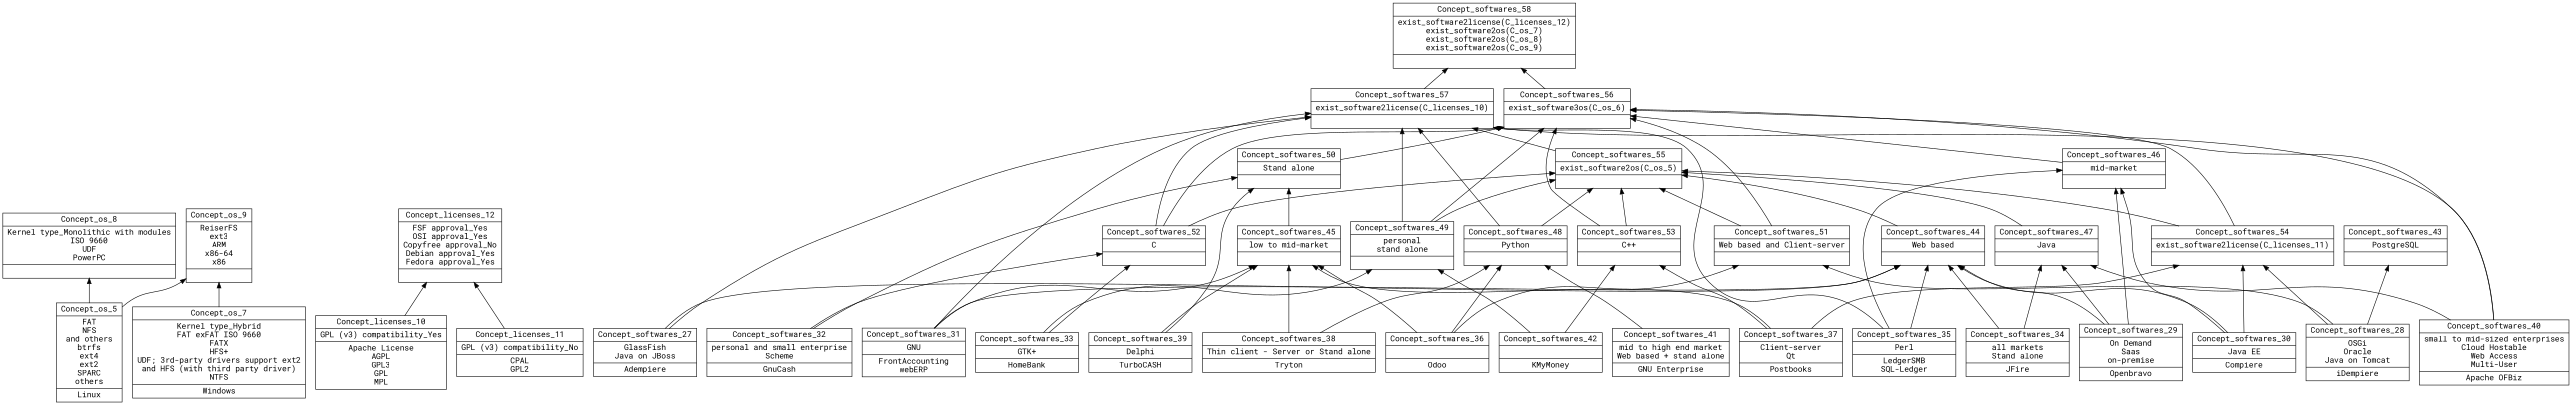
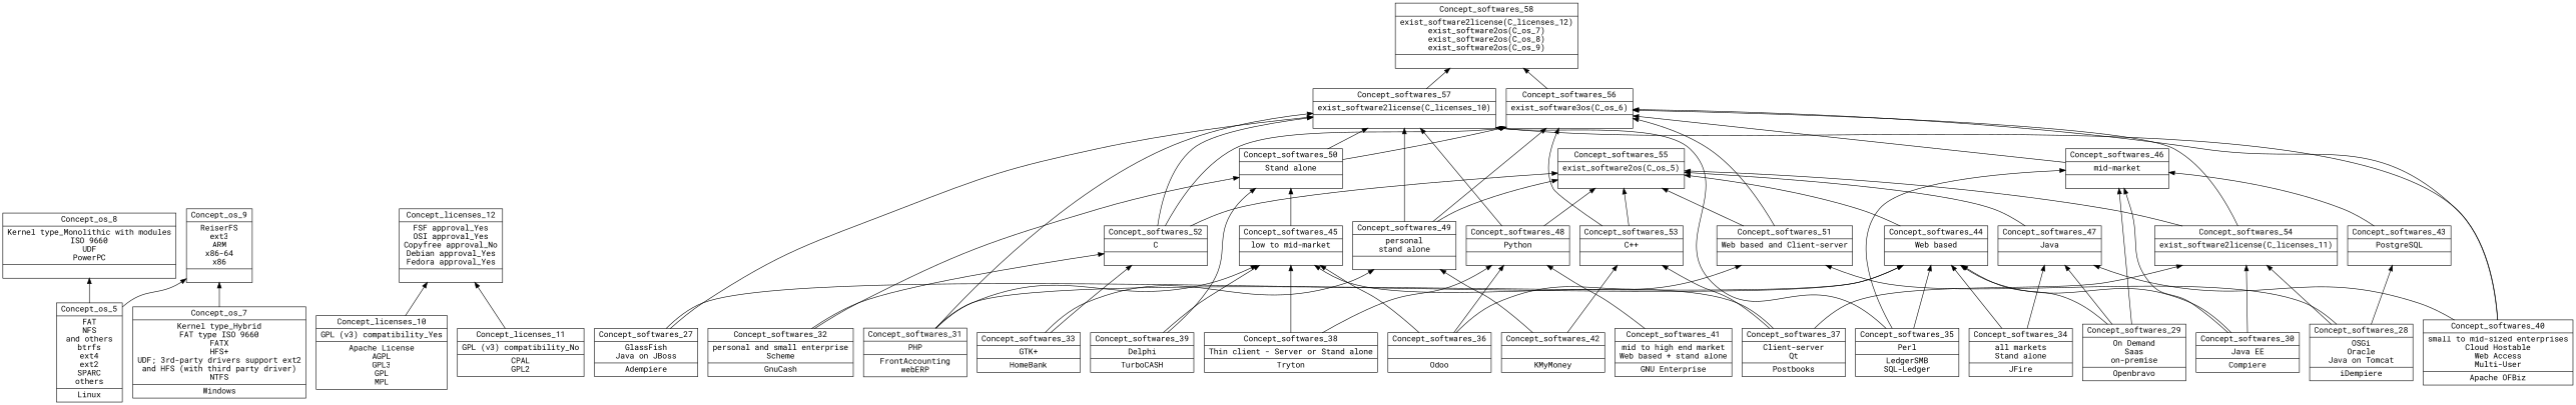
  digraph {
    fontname="Roboto Mono"
    rankdir=BT
    node [fontname="Roboto Mono" shape=record]
    edge [fontname="Roboto Mono"]
    n1 [label="{Concept_os_5|FAT\nNFS\nand others\nbtrfs\next4\next2\nSPARC\nothers\n|Linux\n}"]
    n2 [label="{Concept_os_8|Kernel type_Monolithic with modules\nISO 9660\nUDF\nPowerPC\n|}"]
    n3 [label="{Concept_os_9|ReiserFS\next3\nARM\nx86-64\nx86\n|}"]
-   n4 [label="{Concept_os_7|Kernel type_Hybrid\nFAT exFAT ISO 9660\nFATX\nHFS+\nUDF; 3rd-party drivers support ext2\nand HFS (with third party driver)\nNTFS\n|Windows\n}"]
+   n4 [label="{Concept_os_7|Kernel type_Hybrid\nFAT type ISO 9660\nFATX\nHFS+\nUDF; 3rd-party drivers support ext2\nand HFS (with third party driver)\nNTFS\n|Windows\n}"]
    n5 [label="{Concept_licenses_10|GPL (v3) compatibility_Yes\n|Apache License\nAGPL\nGPL3\nGPL\nMPL\n}"]
    n6 [label="{Concept_licenses_12|FSF approval_Yes\nOSI approval_Yes\nCopyfree approval_No\nDebian approval_Yes\nFedora approval_Yes\n|}"]
    n7 [label="{Concept_licenses_11|GPL (v3) compatibility_No\n|CPAL\nGPL2\n}"]
    n8 [label="{Concept_softwares_27|GlassFish\nJava on JBoss\n|Adempiere\n}"]
    n9 [label="{Concept_softwares_43|PostgreSQL\n|}"]
    n10 [label="{Concept_softwares_44|Web based\n|}"]
    n11 [label="{Concept_softwares_57|exist_software2license(C_licenses_10)\n|}"]
    n12 [label="{Concept_softwares_28|OSGi\nOracle\nJava on Tomcat\n|iDempiere\n}"]
    n13 [label="{Concept_softwares_54|exist_software2license(C_licenses_11)\n|}"]
    n14 [label="{Concept_softwares_51|Web based and Client-server\n|}"]
    n15 [label="{Concept_softwares_29|On Demand\nSaas\non-premise\n|Openbravo\n}"]
    n16 [label="{Concept_softwares_46|mid-market\n|}"]
    n17 [label="{Concept_softwares_47|Java\n|}"]
    n18 [label="{Concept_softwares_30|Java EE\n|Compiere\n}"]
-   n19 [label="{Concept_softwares_31|GNU\n|FrontAccounting\nwebERP\n}"]
+   n19 [label="{Concept_softwares_31|PHP\n|FrontAccounting\nwebERP\n}"]
    n20 [label="{Concept_softwares_45|low to mid-market\n|}"]
    n21 [label="{Concept_softwares_32|personal and small enterprise\nScheme\n|GnuCash\n}"]
    n22 [label="{Concept_softwares_52|C\n|}"]
    n23 [label="{Concept_softwares_50|Stand alone\n|}"]
    n24 [label="{Concept_softwares_33|GTK+\n|HomeBank\n}"]
    n25 [label="{Concept_softwares_49|personal\nstand alone\n|}"]
    n26 [label="{Concept_softwares_35|Perl\n|LedgerSMB\nSQL-Ledger\n}"]
    n27 [label="{Concept_softwares_36||Odoo\n}"]
    n28 [label="{Concept_softwares_48|Python\n|}"]
    n29 [label="{Concept_softwares_37|Client-server\nQt\n|Postbooks\n}"]
    n30 [label="{Concept_softwares_53|C++\n|}"]
    n31 [label="{Concept_softwares_38|Thin client - Server or Stand alone\n|Tryton\n}"]
    n32 [label="{Concept_softwares_40|small to mid-sized enterprises\nCloud Hostable\nWeb Access\nMulti-User\n|Apache OFBiz\n}"]
    n33 [label="{Concept_softwares_56|exist_software3os(C_os_6)\n|}"]
    n34 [label="{Concept_softwares_41|mid to high end market\nWeb based + stand alone\n|GNU Enterprise\n}"]
    n35 [label="{Concept_softwares_34|all markets\nStand alone\n|JFire\n}"]
    n36 [label="{Concept_softwares_42||KMyMoney\n}"]
    n37 [label="{Concept_softwares_39|Delphi\n|TurboCASH\n}"]
    n38 [label="{Concept_softwares_55|exist_software2os(C_os_5)\n|}"]
    n39 [label="{Concept_softwares_58|exist_software2license(C_licenses_12)\nexist_software2os(C_os_7)\nexist_software2os(C_os_8)\nexist_software2os(C_os_9)\n|}"]
    subgraph sub_1 {
      label=os
      n1
      n2
      n3
      n4
    }
    subgraph sub_2 {
      label=licenses
      n5
      n6
      n7
    }
    subgraph sub_3 {
      label=softwares
      n8
      n9
      n10
      n11
      n12
      n13
      n14
      n15
      n16
      n17
      n18
      n19
      n20
      n21
      n22
      n23
      n24
      n25
      n26
      n27
      n28
      n29
      n30
      n31
      n32
      n33
      n34
      n35
      n36
      n37
      n38
      n39
    }
    n1 -> n2
    n1 -> n3
    n4 -> n3
    n5 -> n6
    n7 -> n6
    n8 -> n10
    n8 -> n11
+   n9 -> n16
    n10 -> n38
    n11 -> n39
    n12 -> n9
    n12 -> n13
    n12 -> n14
    n13 -> n33
    n13 -> n38
    n14 -> n33
    n14 -> n38
    n15 -> n10
    n15 -> n16
    n15 -> n17
    n16 -> n33
    n17 -> n38
    n18 -> n10
    n18 -> n13
    n18 -> n16
    n19 -> n10
    n19 -> n11
    n19 -> n20
    n20 -> n23
    n21 -> n22
    n21 -> n23
    n22 -> n11
    n22 -> n33
    n22 -> n38
-   n38 -> n11
+   n23 -> n11
    n23 -> n33
    n24 -> n22
    n24 -> n25
    n25 -> n11
    n25 -> n33
    n25 -> n38
    n26 -> n10
    n26 -> n11
    n26 -> n16
    n27 -> n14
    n27 -> n20
    n27 -> n28
    n28 -> n11
    n28 -> n38
    n29 -> n13
    n29 -> n20
    n29 -> n30
    n30 -> n33
    n30 -> n38
    n31 -> n20
    n31 -> n28
    n32 -> n11
    n32 -> n17
    n32 -> n33
    n33 -> n39
    n34 -> n28
    n35 -> n10
    n35 -> n17
    n36 -> n25
    n36 -> n30
    n37 -> n20
    n37 -> n23
  }
